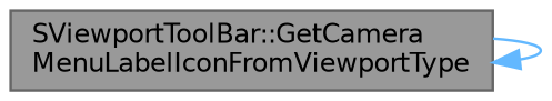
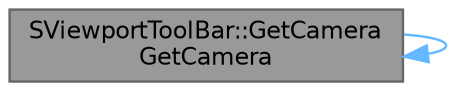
  digraph {
    rankdir=TB
-   n1 [color=gray40 fillcolor=grey60 fontcolor=black fontname=Helvetica fontsize=10 height=0.2 label="SViewportToolBar::GetCamera\lMenuLabelIconFromViewportType" shape=box style=filled width=0.4]
+   n1 [color=gray40 fillcolor=grey60 fontcolor=black fontname=Helvetica fontsize=10 height=0.2 label="SViewportToolBar::GetCamera\lGetCamera" shape=box style=filled width=0.4]
    n1 -> n1 [color=steelblue1 fontname=Helvetica fontsize=10 labelfontname=Helvetica labelfontsize=10 style=solid]
  }
